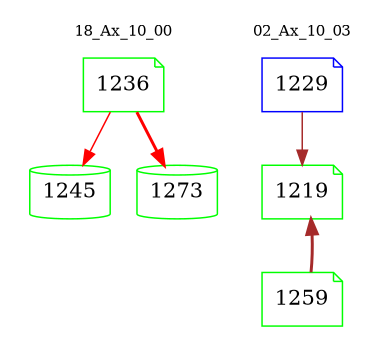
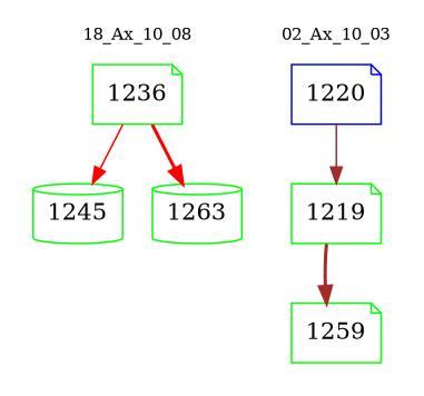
  digraph {
    node [color=green shape=note]
    edge [color=red style=solid]
    n1 [label=1245 shape=cylinder]
    n2 [label=1236]
-   n3 [label=1273 shape=cylinder]
-   n4 [color=blue label=1229]
+   n3 [label=1263 shape=cylinder]
+   n4 [color=blue label=1220]
    n5 [label=1219]
    n6 [label=1259]
    subgraph cluster_1 {
      color=white
      fontsize=10
-     label="18_Ax_10_00"
+     label="18_Ax_10_08"
      n1
      n2
      n3
    }
    subgraph cluster_2 {
      color=white
      fontsize=10
      label="02_Ax_10_03"
      n4
      n5
      n6
    }
    n2 -> n1
    n2 -> n3 [style=bold]
    n4 -> n5 [color=brown]
-   n6 -> n5 [color=brown style=bold]
+   n5 -> n6 [color=brown style=bold]
  }
